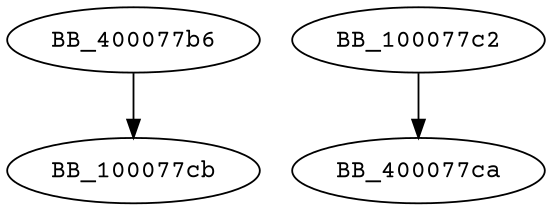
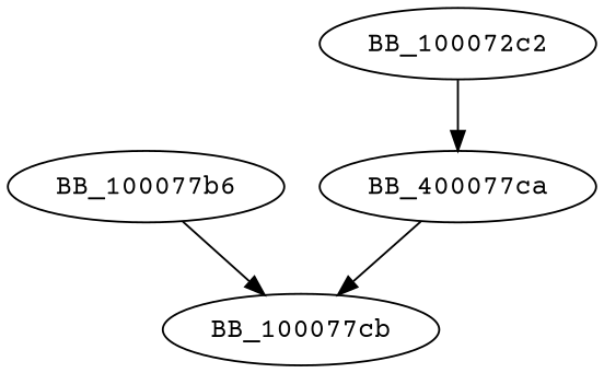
  digraph {
    fontname="Courier Prime"
    node [fontname="Courier Prime"]
    edge [fontname="Courier Prime"]
-   BB_100077b6 [label=BB_400077b6]
+   BB_100077b6
    BB_100077cb
    n3 [label=BB_400077ca]
-   BB_100077c2
+   BB_100077c2 [label=BB_100072c2]
    BB_100077b6 -> BB_100077cb
+   n3 -> BB_100077cb
    BB_100077c2 -> n3
  }
